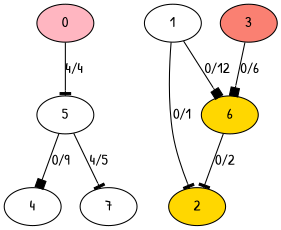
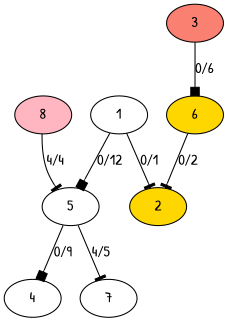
  digraph {
    fontname="Patrick Hand"
    node [fillcolor=white fontname="Patrick Hand" style=filled]
    edge [arrowhead=tee fontname="Patrick Hand"]
-   0 [fillcolor=lightpink]
+   0 [fillcolor=lightpink label=8]
    5
    4
    7
    2 [fillcolor=gold]
    1
    6 [fillcolor=gold]
    3 [fillcolor=salmon]
    0 -> 5 [label="4/4"]
    5 -> 4 [arrowhead=box label="0/9"]
    5 -> 7 [label="4/5"]
    1 -> 2 [label="0/1"]
-   1 -> 6 [arrowhead=box label="0/12"]
+   1 -> 5 [arrowhead=box label="0/12"]
    6 -> 2 [label="0/2"]
    3 -> 6 [arrowhead=box label="0/6"]
  }
